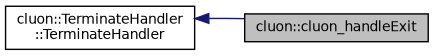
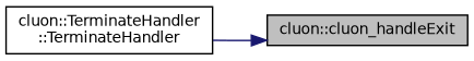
  digraph {
    rankdir=RL
    node [color=black fontname=Helvetica fontsize=10 shape=record style=filled]
    n1 [fillcolor=grey75 fontcolor=black height=0.2 label="cluon::cluon_handleExit" width=0.4]
    n2 [fillcolor=white height=0.2 label="cluon::TerminateHandler\l::TerminateHandler" width=0.4]
-   n2 -> n1 [color=midnightblue dir=back fontname=Helvetica fontsize=10 labelfontname=Helvetica labelfontsize=10 style=solid]
+   n1 -> n2 [color=midnightblue dir=back fontname=Helvetica fontsize=10 labelfontname=Helvetica labelfontsize=10 style=solid]
  }
